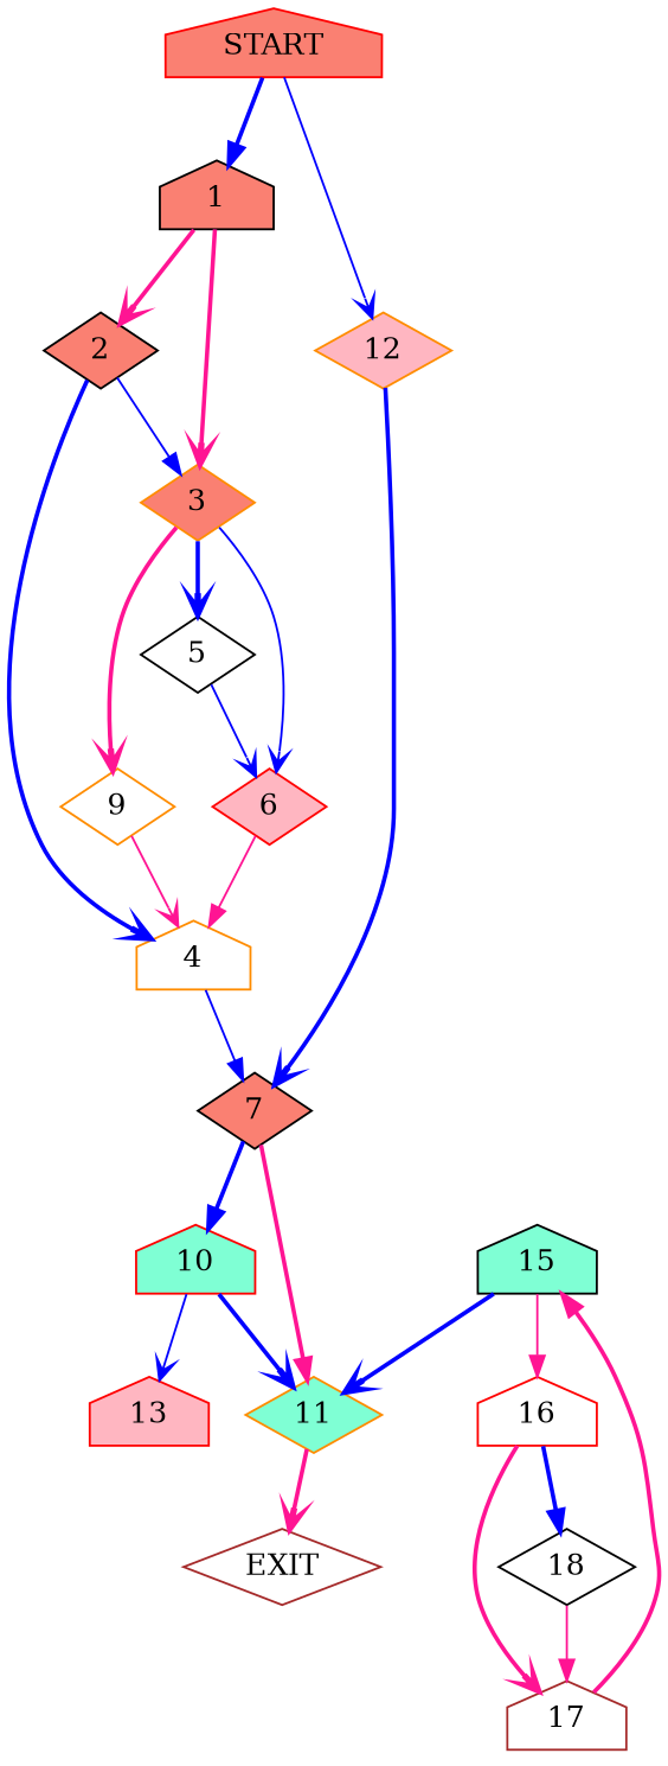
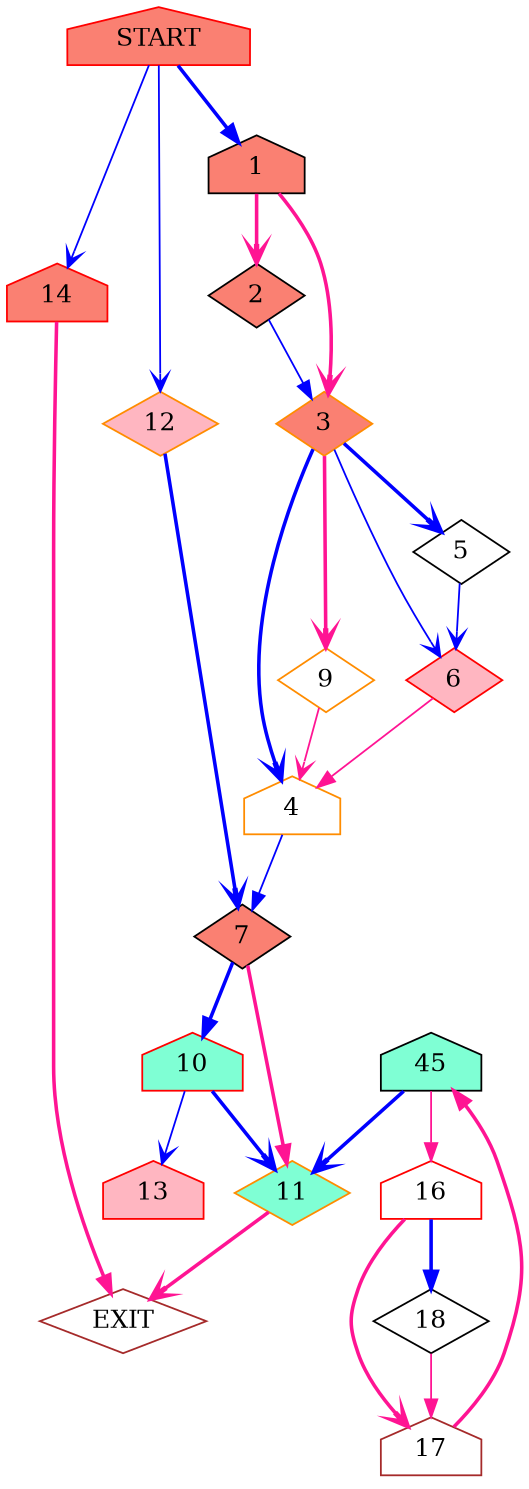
  digraph {
    node [color=red fillcolor=white shape=diamond style=filled]
    edge [arrowhead=vee color=blue style=bold]
    n1 [fillcolor=salmon label=START shape=house]
    1 [color=black fillcolor=salmon shape=house]
    12 [color=darkorange fillcolor=lightpink]
+   14 [fillcolor=salmon shape=house]
    2 [color=black fillcolor=salmon]
    3 [color=darkorange fillcolor=salmon]
    7 [color=black fillcolor=salmon]
    n8 [color=brown label=EXIT]
    4 [color=darkorange shape=house]
    5 [color=black]
    6 [fillcolor=lightpink]
    9 [color=darkorange]
    10 [fillcolor=aquamarine shape=house]
    11 [color=darkorange fillcolor=aquamarine]
    13 [fillcolor=lightpink shape=house]
-   15 [color=black fillcolor=aquamarine shape=house]
+   15 [color=black fillcolor=aquamarine shape=house label=45]
    16 [shape=house]
    17 [color=brown shape=house]
    18 [color=black]
    n1 -> 1 [arrowhead=normal]
    n1 -> 12 [style=solid]
+   n1 -> 14 [style=solid]
    1 -> 2 [color=deeppink]
    1 -> 3 [color=deeppink]
    12 -> 7
+   14 -> n8 [arrowhead=normal color=deeppink]
    2 -> 3 [arrowhead=normal style=solid]
-   2 -> 4
+   3 -> 4
    3 -> 5
    3 -> 6 [style=solid]
    3 -> 9 [color=deeppink]
    7 -> 10 [arrowhead=normal]
    7 -> 11 [arrowhead=normal color=deeppink]
    4 -> 7 [arrowhead=normal style=solid]
    5 -> 6 [style=solid]
    6 -> 4 [arrowhead=normal color=deeppink style=solid]
    9 -> 4 [color=deeppink style=solid]
    10 -> 11
    10 -> 13 [style=solid]
    11 -> n8 [color=deeppink]
    15 -> 11
    15 -> 16 [arrowhead=normal color=deeppink style=solid]
    16 -> 17 [color=deeppink]
    16 -> 18 [arrowhead=normal]
    17 -> 15 [arrowhead=normal color=deeppink]
    18 -> 17 [arrowhead=normal color=deeppink style=solid]
  }
